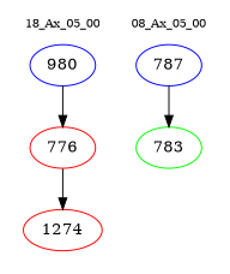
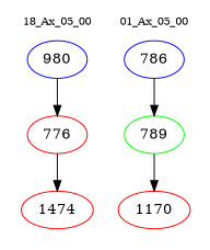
  digraph {
    node [color=red]
    edge [color=black]
    n1 [color=blue label=980]
    n2 [label=776]
-   n3 [label=1274]
-   n4 [color=blue label=787]
-   n5 [color=green label=783]
+   n3 [label=1474]
+   n4 [color=blue label=786]
+   n5 [color=green label=789]
+   n6 [label=1170]
    subgraph cluster_1 {
      color=white
      fontsize=10
      label="18_Ax_05_00"
      n1
      n2
      n3
    }
    subgraph cluster_2 {
      color=white
      fontsize=10
-     label="08_Ax_05_00"
+     label="01_Ax_05_00"
      n4
      n5
+     n6
    }
    n1 -> n2
    n2 -> n3
    n4 -> n5
+   n5 -> n6
  }
